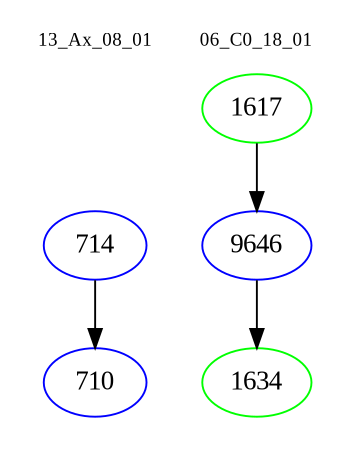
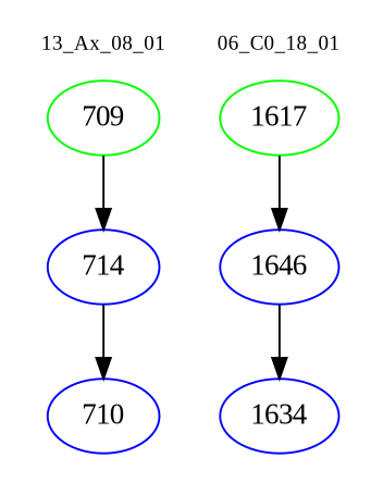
  digraph {
    fontname="Liberation Serif"
    node [color=blue fontname="Liberation Serif"]
    edge [color=black fontname="Liberation Serif"]
+   n1 [color=green label=709]
    n2 [label=714]
    n3 [label=710]
    n4 [color=green label=1617]
-   n5 [label=9646]
-   n6 [color=green label=1634]
+   n5 [label=1646]
+   n6 [label=1634]
    subgraph cluster_1 {
      color=white
      fontsize=10
      label="13_Ax_08_01"
+     n1
      n2
      n3
    }
    subgraph cluster_2 {
      color=white
      fontsize=10
      label="06_C0_18_01"
      n4
      n5
      n6
    }
+   n1 -> n2
    n2 -> n3
    n4 -> n5
    n5 -> n6
  }
